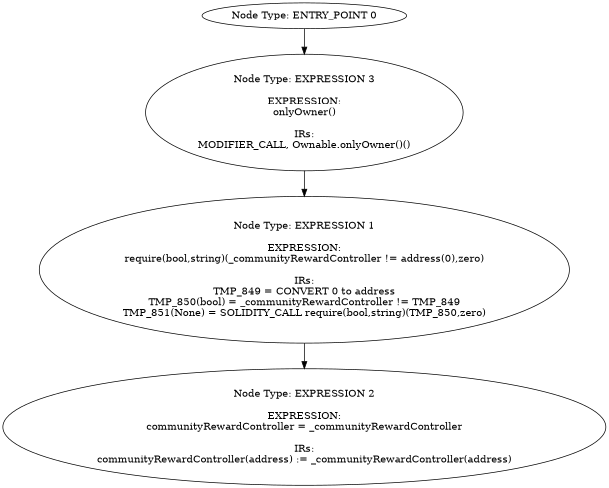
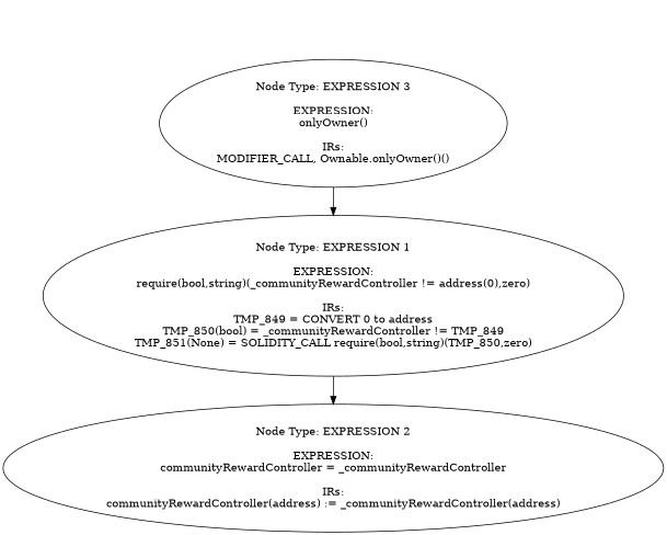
  digraph {
-   n1 [label="Node Type: ENTRY_POINT 0\n"]
    n2 [label="Node Type: EXPRESSION 3\n\nEXPRESSION:\nonlyOwner()\n\nIRs:\nMODIFIER_CALL, Ownable.onlyOwner()()"]
    n3 [label="Node Type: EXPRESSION 1\n\nEXPRESSION:\nrequire(bool,string)(_communityRewardController != address(0),zero)\n\nIRs:\nTMP_849 = CONVERT 0 to address\nTMP_850(bool) = _communityRewardController != TMP_849\nTMP_851(None) = SOLIDITY_CALL require(bool,string)(TMP_850,zero)"]
    n4 [label="Node Type: EXPRESSION 2\n\nEXPRESSION:\ncommunityRewardController = _communityRewardController\n\nIRs:\ncommunityRewardController(address) := _communityRewardController(address)"]
-   n1 -> n2
    n2 -> n3
    n3 -> n4
  }
